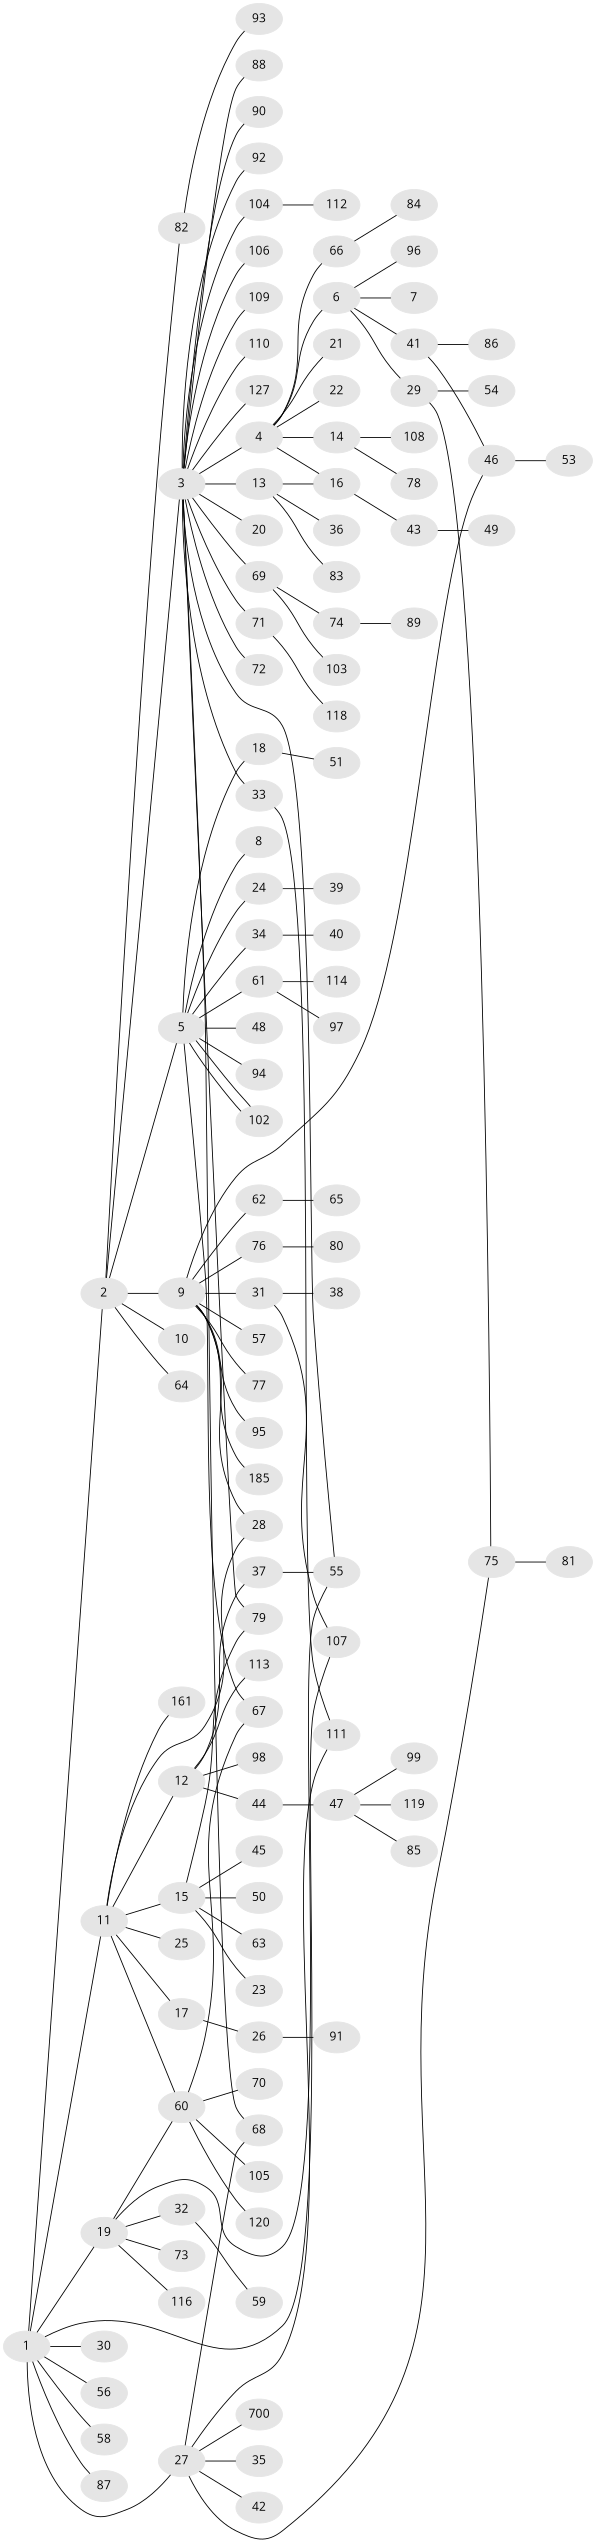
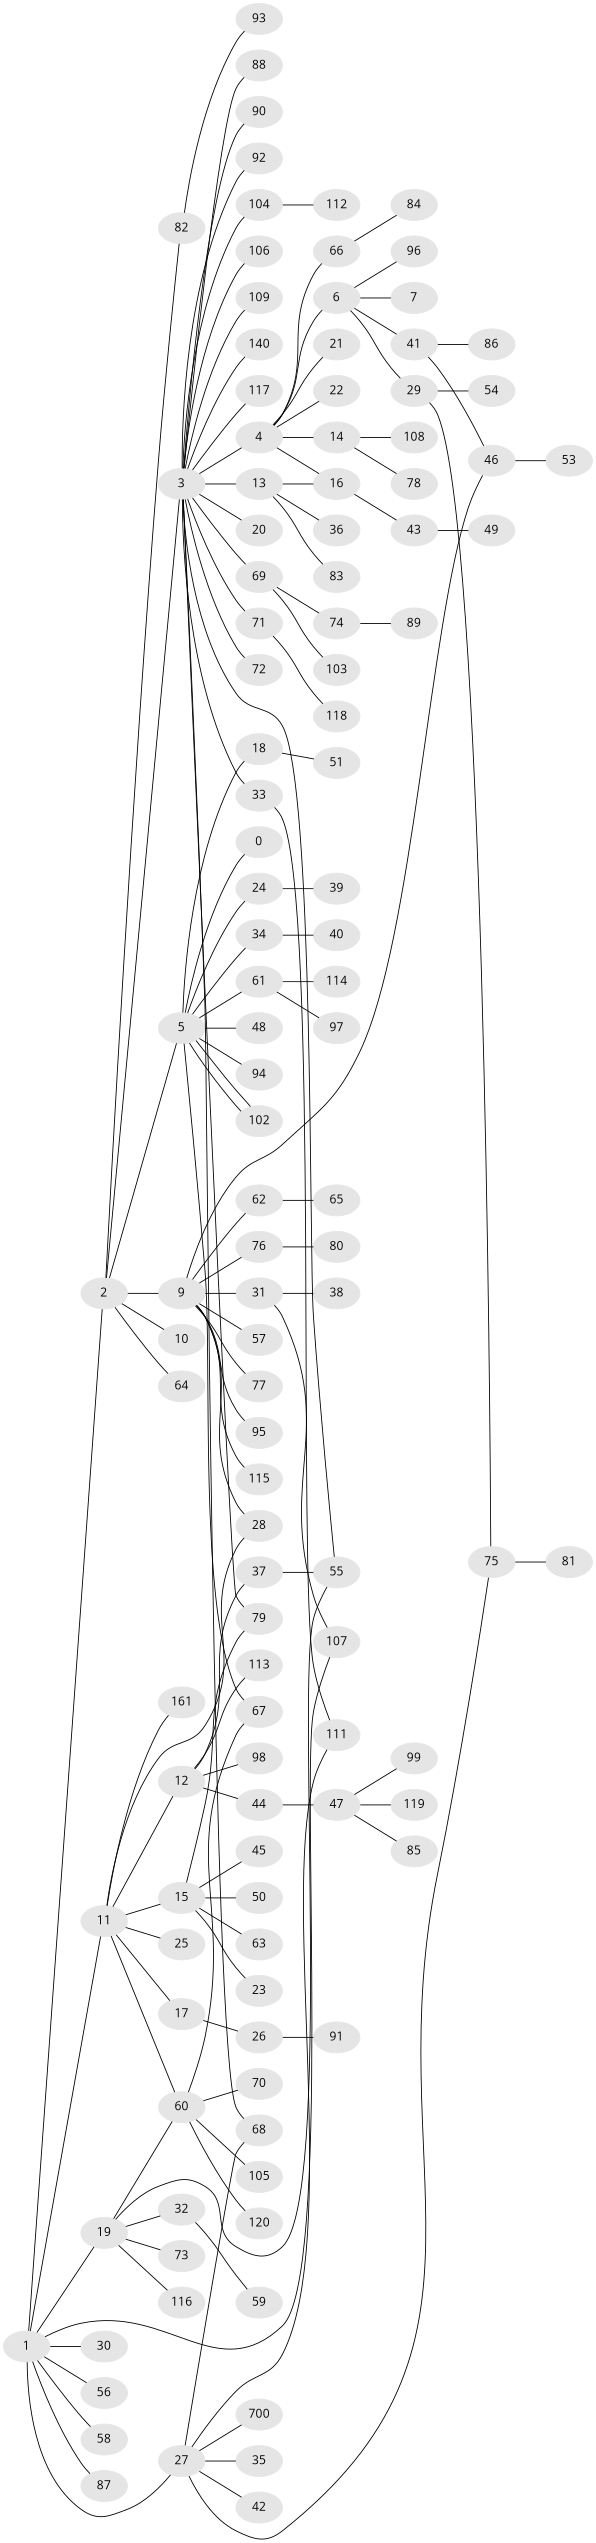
  graph {
    fontname="Open Sans"
    rankdir=LR
    node [color=gray90 fontname="Open Sans" style=filled]
    edge [fontname="Open Sans"]
    1
    2
    11
    19
    27
    30
    56
    58
    87
    107
    3
    5
    9
    10
    64
    82
    28
    12
    15
    17
    25
    60
    n23 [label=161]
    55
    32
    73
    116
    68
    35
    42
    75
    n32 [label=700]
    111
    4
    13
    20
    33
    69
    71
    72
    79
    88
    90
    92
    104
    106
    109
-   110
-   117 [label=127]
-   8
+   110 [label=140]
+   117
+   8 [label=0]
    18
    24
    34
    48
    61
    67
    94
    102
    31
    46
    57
    62
    76
    77
    95
-   115 [label=185]
+   115
    93
    6
    14
    16
    21
    22
    66
    36
    83
    74
    103
    118
    112
    7
    29
    41
    96
    78
    108
    43
    84
    51
    39
    40
    97
    114
    54
    86
    38
    53
    65
    80
    37
    44
    98
    113
    23
    45
    50
    63
    26
    70
    105
    120
    47
    49
    91
    59
    81
    85
    99
    119
    89
    1 -- 2
    1 -- 11
    1 -- 19
    1 -- 27
    1 -- 30
    1 -- 56
    1 -- 58
    1 -- 87
    1 -- 107
    2 -- 3
    2 -- 5
    2 -- 9
    2 -- 10
    2 -- 64
    2 -- 82
    11 -- 28
    11 -- 12
    11 -- 15
    11 -- 17
    11 -- 25
    11 -- 60
    11 -- n23
    19 -- 60
    19 -- 55
    19 -- 32
    19 -- 73
    19 -- 116
    27 -- 68
    27 -- 35
    27 -- 42
    27 -- 75
    27 -- n32
    27 -- 111
    3 -- 55
    3 -- 68
    3 -- 4
    3 -- 13
    3 -- 20
    3 -- 33
    3 -- 69
    3 -- 71
    3 -- 72
    3 -- 79
    3 -- 88
    3 -- 90
    3 -- 92
    3 -- 104
    3 -- 106
    3 -- 109
    3 -- 110
    3 -- 117
    5 -- 8
    5 -- 18
    5 -- 24
    5 -- 34
    5 -- 48
    5 -- 61
    5 -- 67
    5 -- 94
    5 -- 102
    5 -- 102
    9 -- 28
    9 -- 31
    9 -- 46
    9 -- 57
    9 -- 62
    9 -- 76
    9 -- 77
    9 -- 95
    9 -- 115
    82 -- 93
    12 -- 37
    12 -- 44
    12 -- 98
    12 -- 113
    15 -- 79
    15 -- 23
    15 -- 45
    15 -- 50
    15 -- 63
    17 -- 26
    60 -- 67
    60 -- 70
    60 -- 105
    60 -- 120
    32 -- 59
    75 -- 81
    4 -- 6
    4 -- 14
    4 -- 16
    4 -- 21
    4 -- 22
    4 -- 66
    13 -- 16
    13 -- 36
    13 -- 83
    33 -- 111
    69 -- 74
    69 -- 103
    71 -- 118
    104 -- 112
    18 -- 51
    24 -- 39
    34 -- 40
    61 -- 97
    61 -- 114
    31 -- 107
    31 -- 38
    46 -- 53
    62 -- 65
    76 -- 80
    6 -- 7
    6 -- 29
    6 -- 41
    6 -- 96
    14 -- 78
    14 -- 108
    16 -- 43
    66 -- 84
    74 -- 89
    29 -- 75
    29 -- 54
    41 -- 46
    41 -- 86
    43 -- 49
    37 -- 55
    44 -- 47
    26 -- 91
    47 -- 85
    47 -- 99
    47 -- 119
  }
